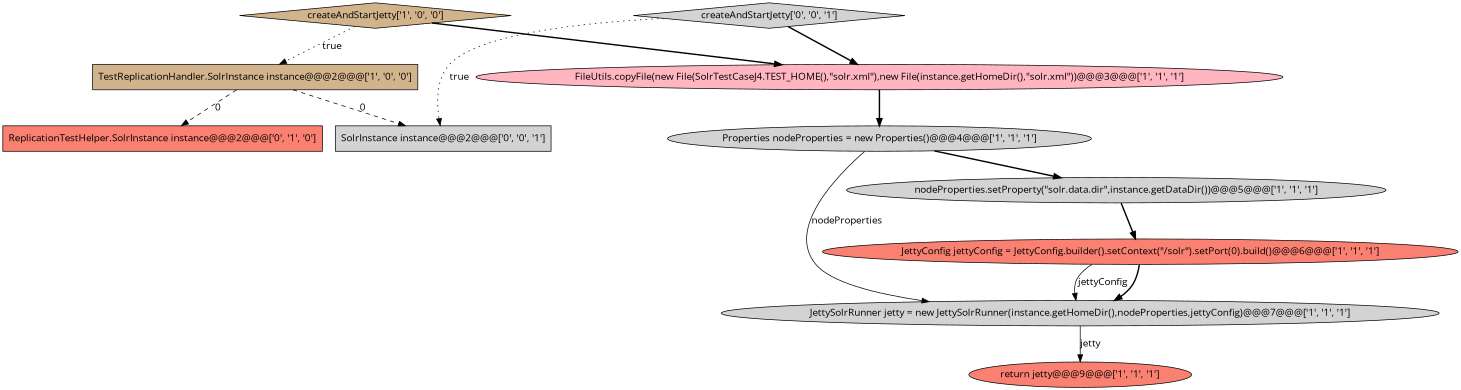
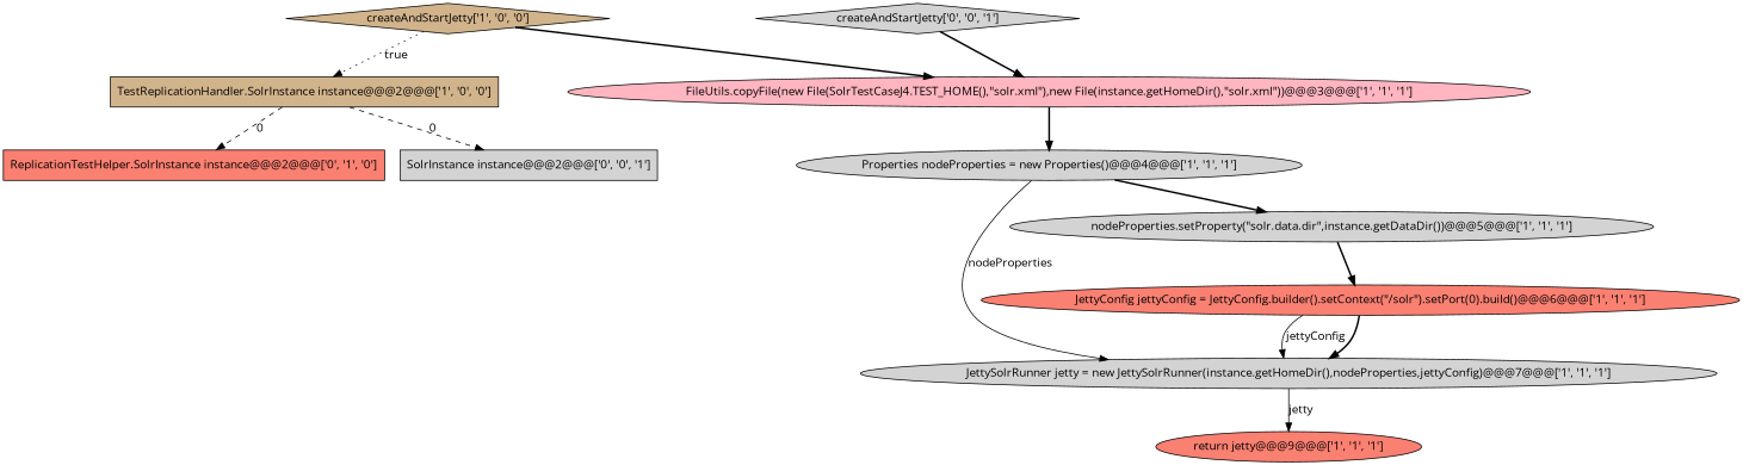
  digraph {
    fontname="Open Sans"
    node [fillcolor=lightgrey fontname="Open Sans" shape=ellipse style=filled]
    edge [fontname="Open Sans" style=bold]
    n1 [fillcolor=lightpink label="FileUtils.copyFile(new File(SolrTestCaseJ4.TEST_HOME(),\"solr.xml\"),new File(instance.getHomeDir(),\"solr.xml\"))@@@3@@@['1', '1', '1']"]
    n2 [label="Properties nodeProperties = new Properties()@@@4@@@['1', '1', '1']"]
    n3 [label="JettySolrRunner jetty = new JettySolrRunner(instance.getHomeDir(),nodeProperties,jettyConfig)@@@7@@@['1', '1', '1']"]
    n4 [label="nodeProperties.setProperty(\"solr.data.dir\",instance.getDataDir())@@@5@@@['1', '1', '1']"]
    n5 [fillcolor=salmon label="JettyConfig jettyConfig = JettyConfig.builder().setContext(\"/solr\").setPort(0).build()@@@6@@@['1', '1', '1']"]
    n6 [fillcolor=salmon label="return jetty@@@9@@@['1', '1', '1']"]
    n7 [label="SolrInstance instance@@@2@@@['0', '0', '1']" shape=box]
    n8 [fillcolor=tan label="createAndStartJetty['1', '0', '0']" shape=diamond]
    n9 [fillcolor=tan label="TestReplicationHandler.SolrInstance instance@@@2@@@['1', '0', '0']" shape=box]
    n10 [fillcolor=salmon label="ReplicationTestHelper.SolrInstance instance@@@2@@@['0', '1', '0']" shape=box]
    n11 [label="createAndStartJetty['0', '0', '1']" shape=diamond]
    n1 -> n2
    n2 -> n3 [label=nodeProperties style=solid]
    n2 -> n4
    n3 -> n6 [label=jetty style=solid]
    n4 -> n5
    n5 -> n3
    n5 -> n3 [label=jettyConfig style=solid]
    n8 -> n1
    n8 -> n9 [label=true style=dotted]
    n9 -> n7 [label=0 style=dashed]
    n9 -> n10 [label=0 style=dashed]
    n11 -> n1
-   n11 -> n7 [label=true style=dotted]
  }
